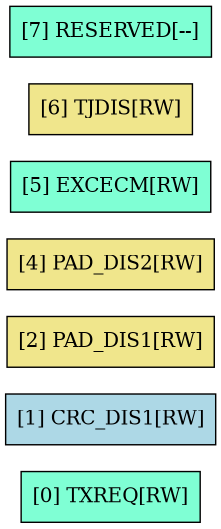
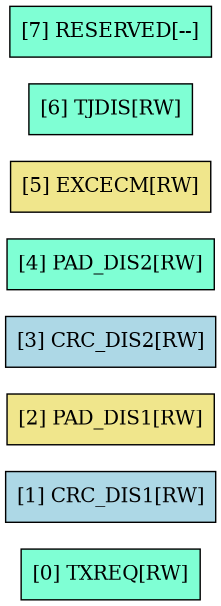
  digraph {
    rankdir=LR
    node [fillcolor=aquamarine shape=record style=filled]
    n1 [label="[0] TXREQ[RW]"]
    n2 [fillcolor=lightblue label="[1] CRC_DIS1[RW]"]
    n3 [fillcolor=khaki label="[2] PAD_DIS1[RW]"]
-   n5 [fillcolor=khaki label="[4] PAD_DIS2[RW]"]
-   n6 [label="[5] EXCECM[RW]"]
-   n7 [fillcolor=khaki label="[6] TJDIS[RW]"]
+   n4 [fillcolor=lightblue label="[3] CRC_DIS2[RW]"]
+   n5 [label="[4] PAD_DIS2[RW]"]
+   n6 [fillcolor=khaki label="[5] EXCECM[RW]"]
+   n7 [label="[6] TJDIS[RW]"]
    n8 [label="[7] RESERVED[--]"]
  }
